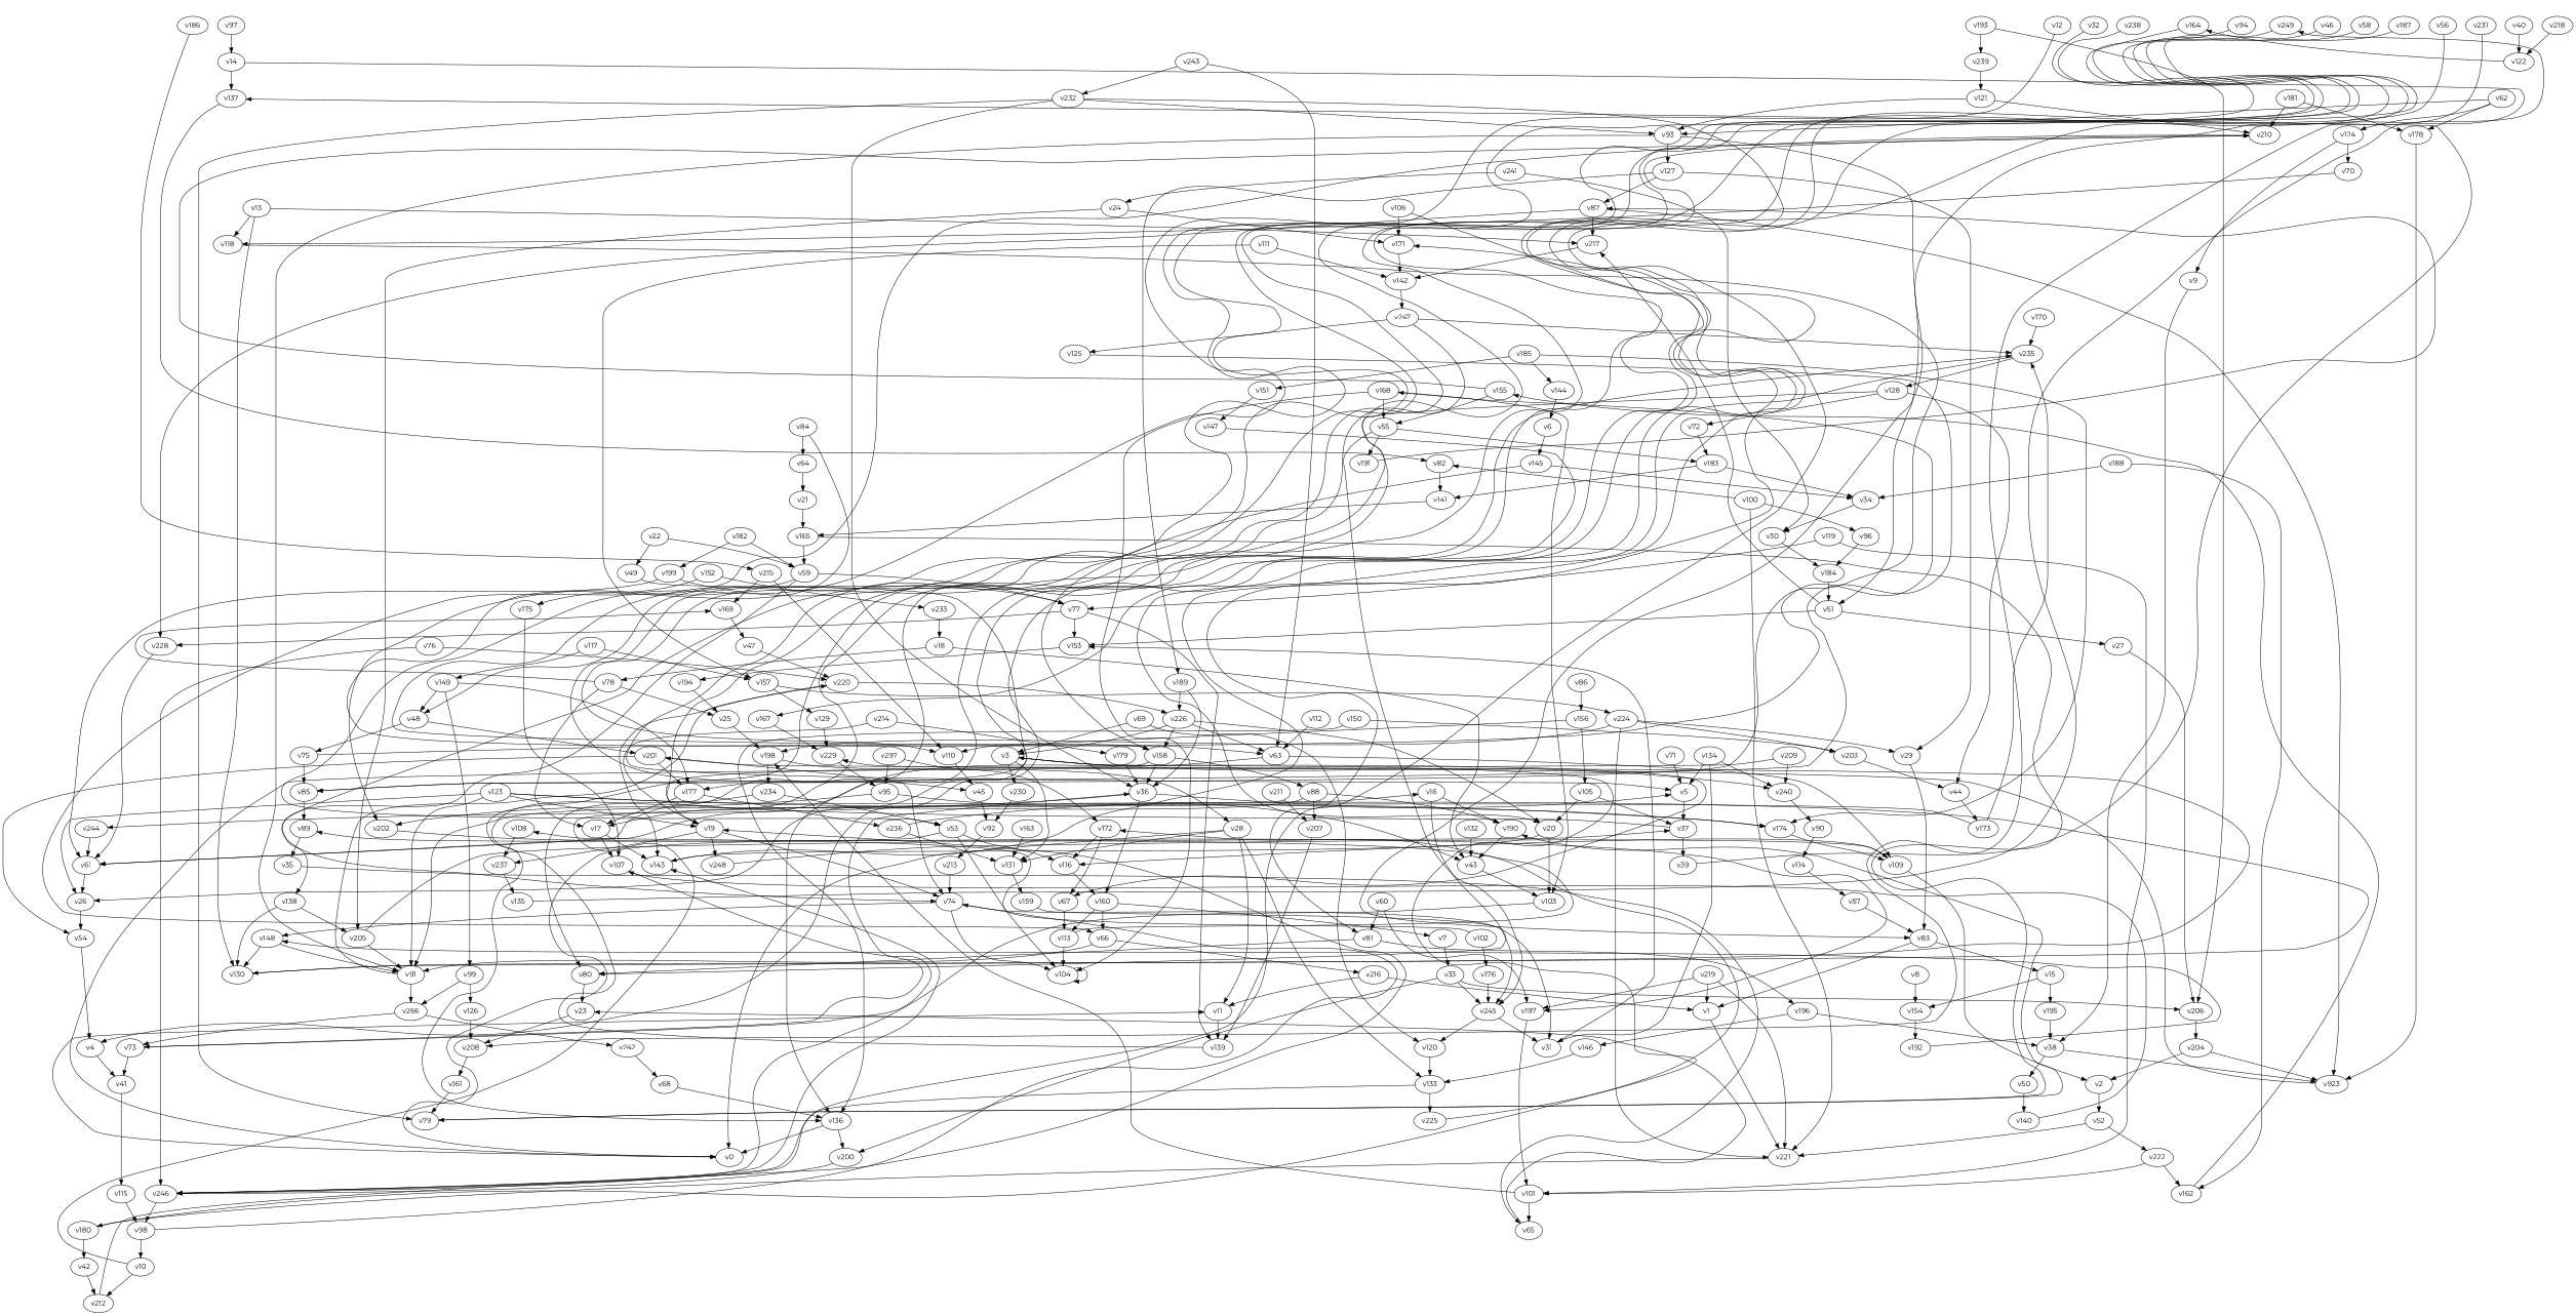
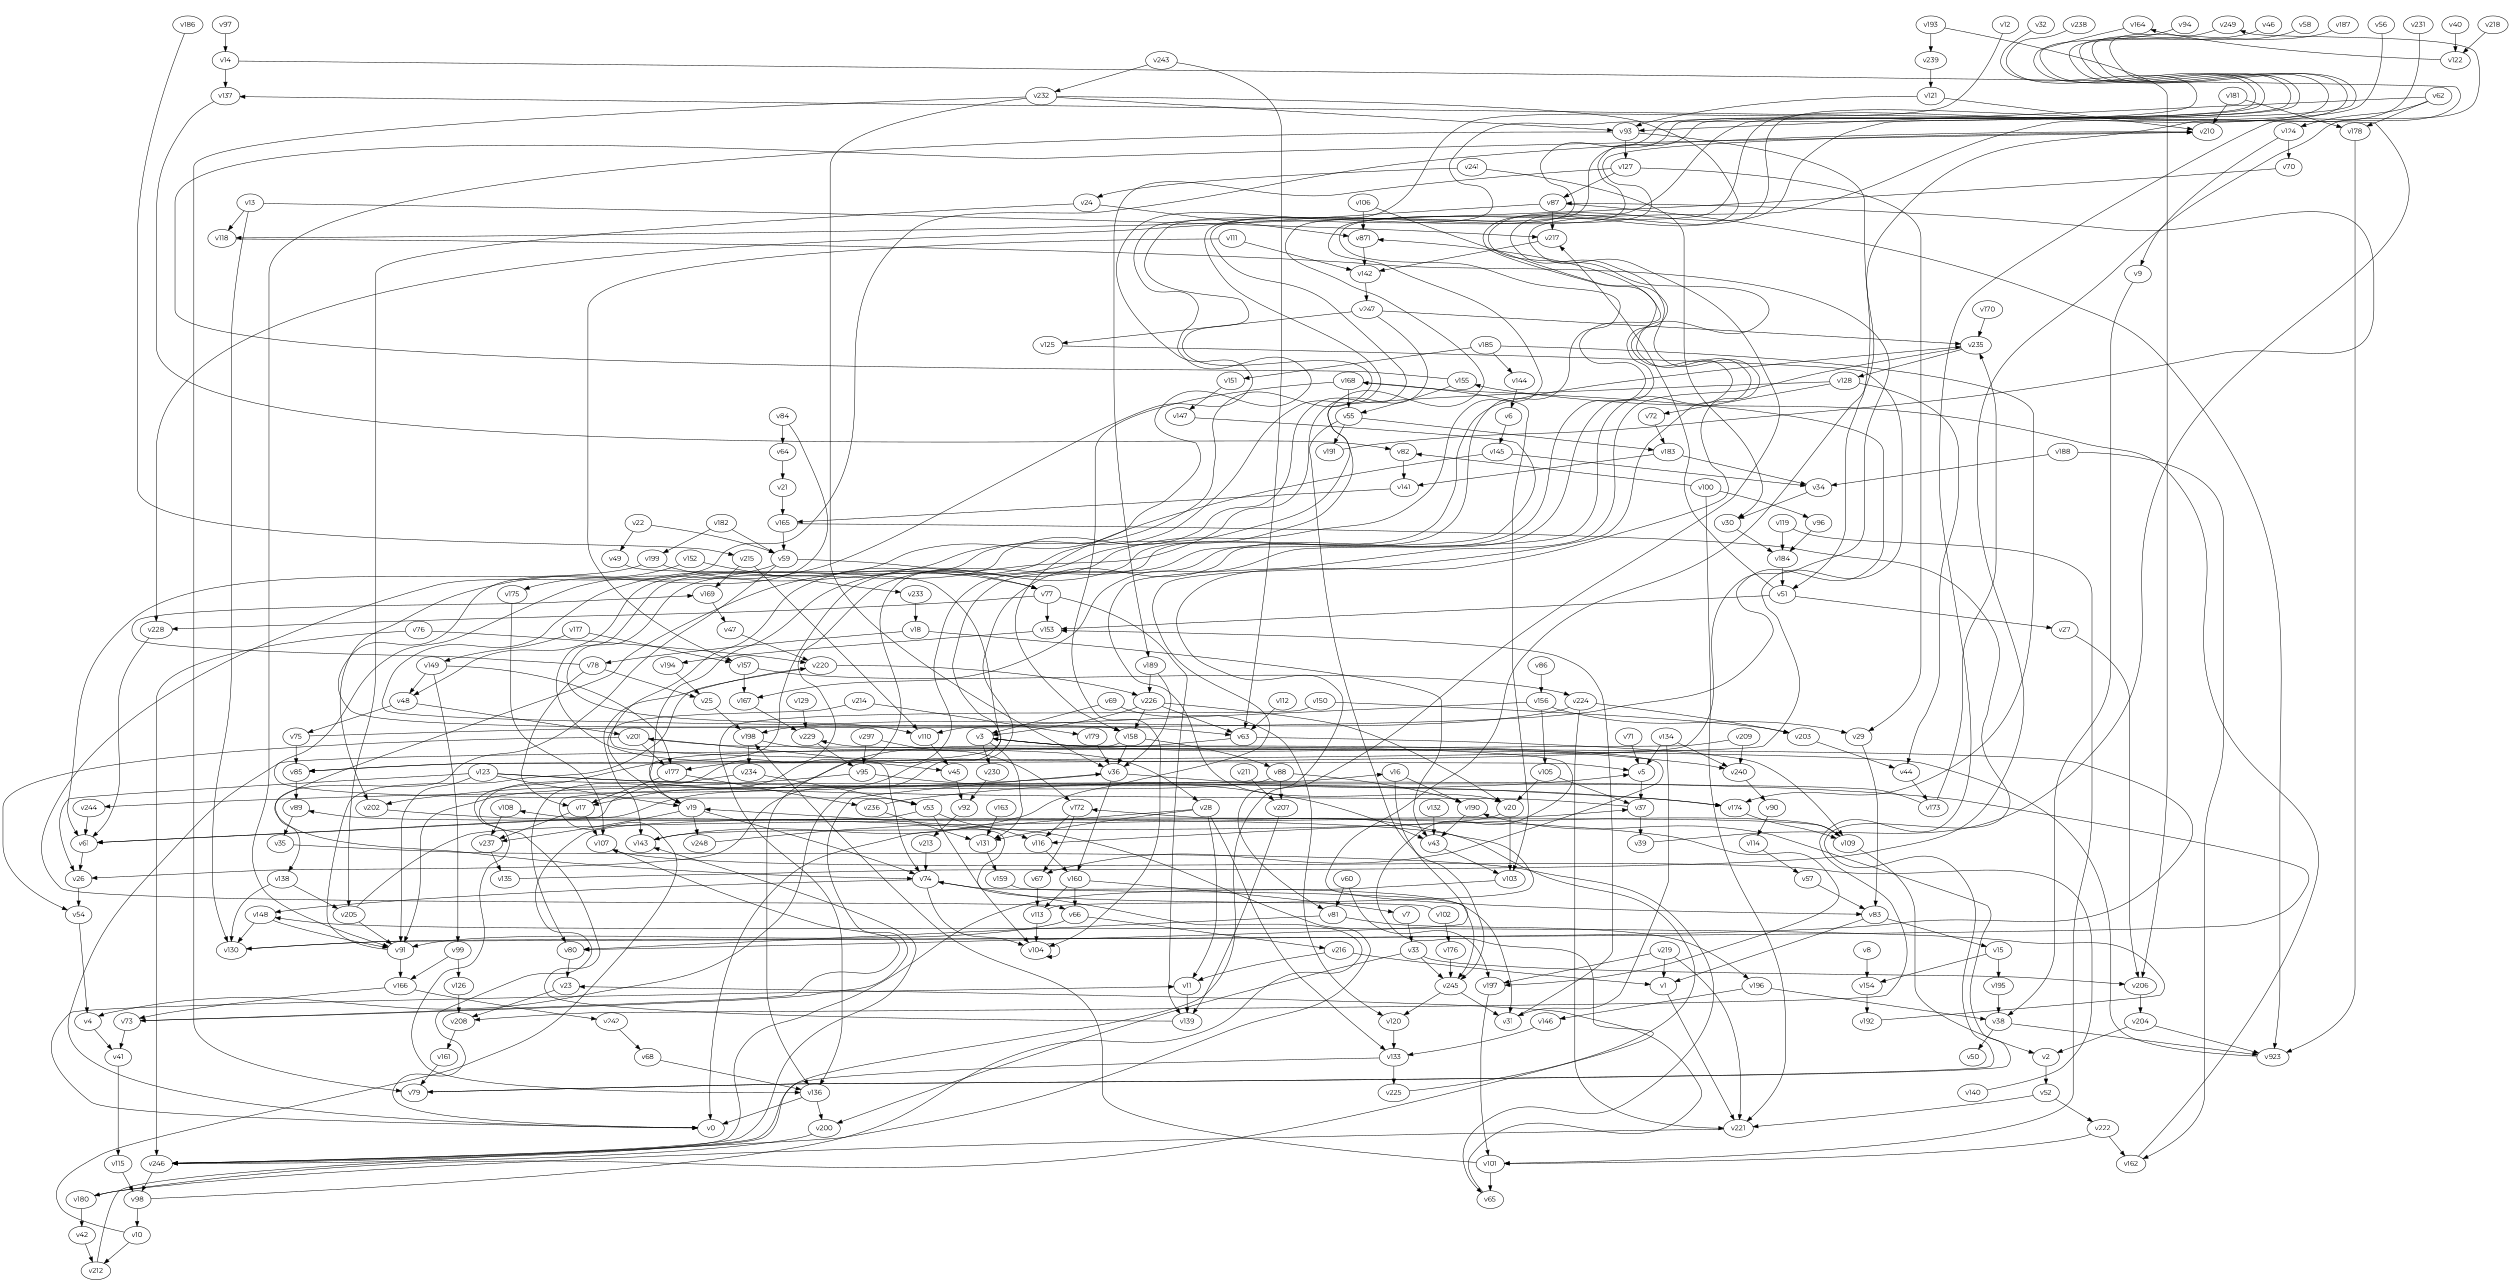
  digraph {
    fontname=Montserrat
    node [fontname=Montserrat player=1]
    edge [fontname=Montserrat]
    v0 [player=0]
    v11
    v139
    v1
    v221
    v180
    v2 [player=0]
    v52
    v222 [player=0]
    v3 [player=0]
    v67
    v131
    v230 [player=0]
    v240
    v113
    v159 [player=0]
    v92 [player=0]
    v90
    v41 [player=0]
    v4
    v115 [player=0]
    v5
    v37
    v39
    v210
    v6
    v145
    v34
    v158 [player=0]
    v33 [player=0]
    v7
    v27
    v206
    v245
    v200 [player=0]
    v8 [player=0]
    v154
    v192
    v38 [player=0]
    v9
    v50 [player=0]
    n42 [label=v923 player=0]
    v10
    v16
    v212 [player=0]
    v190 [player=0]
    v19 [player=0]
    v235
    v12
    v13 [player=0]
    v118
    v130
    v217 [player=0]
    v85
    v229 [player=0]
    v142
    v14 [player=0]
    v137 [player=0]
    v208 [player=0]
    v82 [player=0]
    v161
    v15
    v195
    v43
    v31 [player=0]
    v120 [player=0]
    v17 [player=0]
    v107 [player=0]
    v143
    v73
-   v171 [player=0]
+   v171 [player=0 label=v871]
    v18 [player=0]
    v78
    v103
    v25
    v169 [player=0]
    v74 [player=0]
    v237 [player=0]
    v248
    v104 [player=0]
    v148
    v135
    v109 [player=0]
    v20
    v246
    v21
    v165
    v59 [player=0]
    v79
    v22
    v49
    v177 [player=0]
    v77 [player=0]
    v138 [player=0]
    v202 [player=0]
    v23 [player=0]
    v24
    v205
    v91 [player=0]
    v198
    v28
    v234
    v26
    v54
    v204
    v133
    v225
    v29
    v83
    v30 [player=0]
    v184 [player=0]
    v51
    v153 [player=0]
    v194 [player=0]
    v32 [player=0]
    v63
    v136
    v35
    v65
    v36
    v160
    v174
    v244
    v66 [player=0]
    v61 [player=0]
    v140
    v201 [player=0]
    v40 [player=0]
    v122 [player=0]
    v164
    v98 [player=0]
    v42
    v44 [player=0]
    v173
    v45
    v213 [player=0]
    v46 [player=0]
    v47 [player=0]
    v220 [player=0]
    v226
    v48 [player=0]
    v75 [player=0]
    v168
    v236
    v101 [player=0]
    v162
    v53 [player=0]
    v116
    v55
    v183 [player=0]
    v191 [player=0]
    v141
    v87 [player=0]
    v56
    v57 [player=0]
    v58 [player=0]
    v167
    v228 [player=0]
    v197 [player=0]
    v60 [player=0]
    v81 [player=0]
    v80
    v196 [player=0]
    v62 [player=0]
    v93
    v124
    v178 [player=0]
    v127 [player=0]
    v70 [player=0]
    v64 [player=0]
    v216
    v89 [player=0]
    v68
    v69
    v71
    v72
    v76 [player=0]
    v146
    v147
    v84
    v88 [player=0]
    v156 [player=0]
    v86
    v110
    v105
    v207 [player=0]
-   v166 [label=v266]
+   v166
    v114
    v242
    v189 [player=0]
    v94 [player=0]
    v95
    v96
    v97 [player=0]
    v99
    v126 [player=0]
    v100
    v102 [player=0]
    v108
    v176 [player=0]
    v106 [player=0]
    v111 [player=0]
    v157 [player=0]
    v247 [player=0]
    v129
    v224
    v112 [player=0]
    v117 [player=0]
    v149
    v119
    v121 [player=0]
    v181
    v123 [player=0]
    v125 [player=0]
    v128 [player=0]
    v132 [player=0]
    v172 [player=0]
    v134 [player=0]
    v249 [player=0]
    v144
    v150 [player=0]
    v203
    v151
    v175 [player=0]
    v152
    v233
    v155
    v163 [player=0]
    v170
    v179 [player=0]
    v182
    v199 [player=0]
    v185
    v186 [player=0]
    v215 [player=0]
    v187
    v188 [player=0]
    v193 [player=0]
    v239
    v209 [player=0]
    v211
    v214
    v218
    v219
    n245 [label=v297]
    v231
    v232 [player=0]
    v238
    v241
    v243 [player=0]
    v0 -> v11 [constraint="t mod 5 == 3"]
    v11 -> v139
    v139 -> v235 [constraint="t >= 5"]
    v1 -> v221
    v221 -> v180 [constraint="t mod 5 == 0"]
    v180 -> v3 [constraint="t < 13"]
    v180 -> v42
    v2 -> v52
    v52 -> v221
    v52 -> v222
    v222 -> v101
    v222 -> v162
    v3 -> v67 [constraint="t >= 3"]
    v3 -> v131
    v3 -> v230
    v3 -> v240
    v67 -> v113
    v131 -> v159
    v230 -> v92
    v240 -> v90
    v113 -> v104
    v113 -> v89 [constraint="t mod 3 == 2"]
    v159 -> v80 [constraint="t >= 3"]
    v92 -> v213
    v90 -> v114
    v41 -> v115
    v4 -> v41
    v115 -> v98
    v5 -> v37
    v37 -> v39
    v37 -> v210 [constraint="t < 15"]
    v39 -> v137 [constraint="t < 5"]
    v210 -> v66 [constraint="t < 5"]
    v6 -> v145
    v145 -> v34
    v145 -> v158
    v34 -> v30
    v158 -> v19
    v158 -> v36
    v158 -> v88
    v33 -> v206
    v33 -> v245
    v33 -> v200
    v7 -> v33
    v27 -> v206
    v206 -> v204
    v245 -> v31
    v245 -> v120
    v200 -> v246
    v8 -> v154
    v154 -> v192
    v192 -> v148 [constraint="t >= 5"]
    v38 -> v50
    v38 -> n42
    v9 -> v38
-   v50 -> v140
    n42 -> v201 [constraint="t >= 1"]
    v10 -> v16 [constraint="t < 9"]
    v10 -> v212
    v16 -> v245
    v16 -> v190
    v212 -> v19 [constraint="t < 5"]
    v190 -> v43
    v19 -> v74
    v19 -> v237
    v19 -> v248
    v235 -> v20 [constraint="t >= 5"]
    v235 -> v128
    v12 -> v0 [constraint="t mod 3 == 2"]
    v13 -> v118
    v13 -> v130
    v13 -> v217
    v118 -> v85 [constraint="t < 8"]
    v130 -> v229 [constraint="t >= 4"]
    v217 -> v142
    v85 -> v89
    v229 -> v95
    v142 -> v247
    v14 -> v137
    v14 -> v208 [constraint="t mod 4 == 1"]
    v137 -> v82 [constraint="t >= 2"]
    v208 -> v161
    v82 -> v141
    v161 -> v79
    v15 -> v154
    v15 -> v195
    v195 -> v38
    v43 -> v103
    v31 -> v153
    v120 -> v133
    v17 -> v107
-   v17 -> v143
+   v17 -> v237
    v107 -> v73 [constraint="t mod 2 == 1"]
    v143 -> v171 [constraint="t >= 2"]
    v73 -> v41
    v73 -> v36 [constraint="t < 9"]
    v171 -> v142
    v18 -> v43
    v18 -> v78
    v78 -> v17
    v78 -> v25
    v78 -> v169 [constraint="t >= 4"]
    v103 -> v246 [constraint="t < 10"]
    v25 -> v198
    v169 -> v47
    v74 -> v31
    v74 -> v104
    v74 -> v148
    v237 -> v135
    v248 -> v109 [constraint="t < 11"]
    v104 -> v104
    v148 -> v130
    v148 -> v91
    v135 -> v249 [constraint="t >= 5"]
    v109 -> v2
    v109 -> v116 [constraint="t mod 2 == 0"]
    v20 -> v143 [constraint="t mod 5 == 4"]
    v20 -> v103
    v246 -> v143 [constraint="t mod 5 == 0"]
    v246 -> v98
    v21 -> v165
    v165 -> v59
    v165 -> v79 [constraint="t < 15"]
    v59 -> v77
    v59 -> v138 [constraint="t >= 5"]
    v59 -> v202
    v79 -> v190 [constraint="t < 9"]
    v22 -> v59
    v22 -> v49
    v49 -> v177 [constraint="t mod 2 == 1"]
    v177 -> v17
    v177 -> v236
    v77 -> v139
    v77 -> v153
    v77 -> v228
    v138 -> v130
    v138 -> v205
    v202 -> v197 [constraint="t mod 3 == 1"]
    v23 -> v208
    v24 -> v171
    v24 -> v205
    v205 -> v37 [constraint="t mod 4 == 2"]
    v205 -> v91
    v91 -> v220 [constraint="t >= 5"]
    v91 -> v166
    v198 -> v28
    v198 -> v234
    v28 -> v0
    v28 -> v11
    v28 -> v131
    v28 -> v133
    v234 -> v53
    v234 -> v80
    v26 -> v54
    v54 -> v4
    v204 -> v2
    v204 -> n42
    v133 -> v246 [constraint="t mod 2 == 1"]
    v133 -> v225
    v225 -> v172 [constraint="t >= 5"]
    v29 -> v83
    v83 -> v1
    v83 -> v15
    v30 -> v184
    v184 -> v51
    v51 -> v27
    v51 -> v217
    v51 -> v153
    v153 -> v194
    v194 -> v25
    v32 -> v63 [constraint="t mod 2 == 0"]
    v63 -> v109
    v63 -> v136
    v136 -> v0
    v136 -> v200
    v35 -> v65 [constraint="t mod 2 == 0"]
    v65 -> v23 [constraint="t mod 2 == 1"]
    v36 -> v160
    v36 -> v174
    v36 -> v244
    v160 -> v113
    v160 -> v7
    v160 -> v66
    v174 -> v109
    v244 -> v61
    v66 -> v91
    v66 -> v216
    v61 -> v26
    v140 -> v107 [constraint="t < 9"]
    v201 -> v74
    v201 -> v177
    v201 -> v54
    v40 -> v122
    v122 -> v164 [constraint="t mod 3 == 2"]
    v164 -> v45 [constraint="t < 15"]
    v98 -> v10
    v98 -> v74 [constraint="t < 7"]
    v42 -> v212
    v44 -> v173
    v173 -> v235
    v173 -> v17 [constraint="t mod 2 == 0"]
    v45 -> v92
    v213 -> v74
    v46 -> v61 [constraint="t < 14"]
    v47 -> v220
    v220 -> v143
    v220 -> v226
    v226 -> v3
    v226 -> v158
    v226 -> v20
    v226 -> v63
    v48 -> v201
    v48 -> v75
    v75 -> v85
    v75 -> v168 [constraint="t < 11"]
    v168 -> v103
    v168 -> v104
    v168 -> v55
    v236 -> v131
    v236 -> v5 [constraint="t < 8"]
    v101 -> v198
    v101 -> v65
    v162 -> v155 [constraint="t mod 2 == 1"]
    v53 -> v0 [constraint="t >= 4"]
    v53 -> v104
    v53 -> v116
    v116 -> v160
    v55 -> v245
    v55 -> v183
    v55 -> v191
    v183 -> v34
    v183 -> v141
    v191 -> v87 [constraint="t < 8"]
    v141 -> v165 [constraint="t >= 1"]
    v87 -> n42
    v87 -> v217
    v87 -> v228
    v56 -> v246 [constraint="t < 7"]
    v57 -> v83
    v58 -> v167 [constraint="t mod 3 == 0"]
    v167 -> v229
    v228 -> v61
    v197 -> v101
    v60 -> v197
    v60 -> v81
    v81 -> v80
    v81 -> v196
    v80 -> v23
    v196 -> v38
    v196 -> v146
    v62 -> v93
    v62 -> v124
    v62 -> v178
    v93 -> v91
    v93 -> v51
    v93 -> v127
    v124 -> v9
    v124 -> v70
    v178 -> n42
    v127 -> v29
    v127 -> v87
    v127 -> v189
    v70 -> v118 [constraint="t < 7"]
    v64 -> v21
    v216 -> v11
    v216 -> v1
    v89 -> v35
    v68 -> v136
    v69 -> v3
    v69 -> v120
    v71 -> v5
    v72 -> v183
    v76 -> v246
    v76 -> v220
    v146 -> v133
    v147 -> v61 [constraint="t mod 4 == 3"]
    v84 -> v158 [constraint="t mod 2 == 1"]
    v84 -> v64
    v88 -> v190
    v88 -> v91
    v88 -> v207
-   v224 -> v29
+   v156 -> v29
    v156 -> v110
    v156 -> v105
    v86 -> v156
    v110 -> v45
    v105 -> v37
    v105 -> v20
    v207 -> v139
    v166 -> v73
    v166 -> v242
    v114 -> v57
    v242 -> v68
    v189 -> v36
    v189 -> v226
    v94 -> v110 [constraint="t < 9"]
    v95 -> v43
    v95 -> v202
    v96 -> v184
    v97 -> v14
    v99 -> v166
    v99 -> v126
    v126 -> v208
    v100 -> v221
    v100 -> v82 [constraint="t < 9"]
    v100 -> v96
    v102 -> v108 [constraint="t >= 1"]
    v102 -> v176
    v108 -> v237
    v176 -> v245
    v106 -> v4 [constraint="t < 9"]
    v106 -> v171
    v111 -> v142
    v111 -> v157
-   v157 -> v129
+   v157 -> v167
    v157 -> v224
    v247 -> v235
    v247 -> v74 [constraint="t mod 2 == 0"]
    v247 -> v125
    v129 -> v229
    v224 -> v221
    v224 -> v198 [constraint="t >= 5"]
    v224 -> v203
    v112 -> v63
    v117 -> v157
    v117 -> v149
    v149 -> v177
    v149 -> v48
    v149 -> v99
-   v119 -> v77
+   v119 -> v184
    v119 -> v101
    v121 -> v210
    v121 -> v93
    v181 -> v210
    v181 -> v178
    v123 -> v19
    v123 -> v130 [constraint="t < 5"]
    v123 -> v91
    v123 -> v26
    v123 -> v174
    v125 -> v85 [constraint="t < 7"]
    v128 -> v5 [constraint="t mod 2 == 1"]
    v128 -> v44
    v128 -> v72
    v132 -> v43
    v172 -> v67
    v172 -> v116
    v134 -> v240
    v134 -> v5
    v134 -> v31
    v249 -> v136 [constraint="t < 9"]
    v144 -> v6
    v150 -> v136
    v150 -> v203
    v203 -> v44
    v151 -> v147
    v175 -> v107
    v152 -> v175
    v152 -> v233
    v233 -> v18
    v155 -> v210 [constraint="t >= 1"]
    v155 -> v55
    v163 -> v131
    v170 -> v235
    v179 -> v36
    v182 -> v59
    v182 -> v199
    v199 -> v77
    v199 -> v61
    v185 -> v174
    v185 -> v144
    v185 -> v151
    v186 -> v215 [constraint="t >= 1"]
    v215 -> v169
    v215 -> v110
    v187 -> v81 [constraint="t < 6"]
    v188 -> v34
    v188 -> v162
    v193 -> v206
    v193 -> v239
    v239 -> v121
    v209 -> v240
    v209 -> v53 [constraint="t >= 2"]
    v211 -> v207
    v214 -> v19
    v214 -> v179
    v218 -> v122
    v219 -> v1
    v219 -> v221
    v219 -> v197
    n245 -> v95
    n245 -> v172
    v231 -> v83 [constraint="t < 7"]
    v232 -> v79
    v232 -> v26 [constraint="t < 12"]
    v232 -> v36
    v232 -> v93
    v238 -> v48 [constraint="t mod 3 == 0"]
    v241 -> v24
    v241 -> v30
    v243 -> v63
    v243 -> v232
  }
